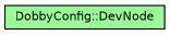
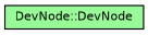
  digraph {
    rankdir=LR
-   n1 [color=black fillcolor=palegreen fontname=Helvetica fontsize=10 height=0.2 label="DobbyConfig::DevNode" shape=record style=filled width=0.4]
+   n1 [color=black fillcolor=palegreen fontname=Helvetica fontsize=10 height=0.2 label="DevNode::DevNode" shape=record style=filled width=0.4]
  }
